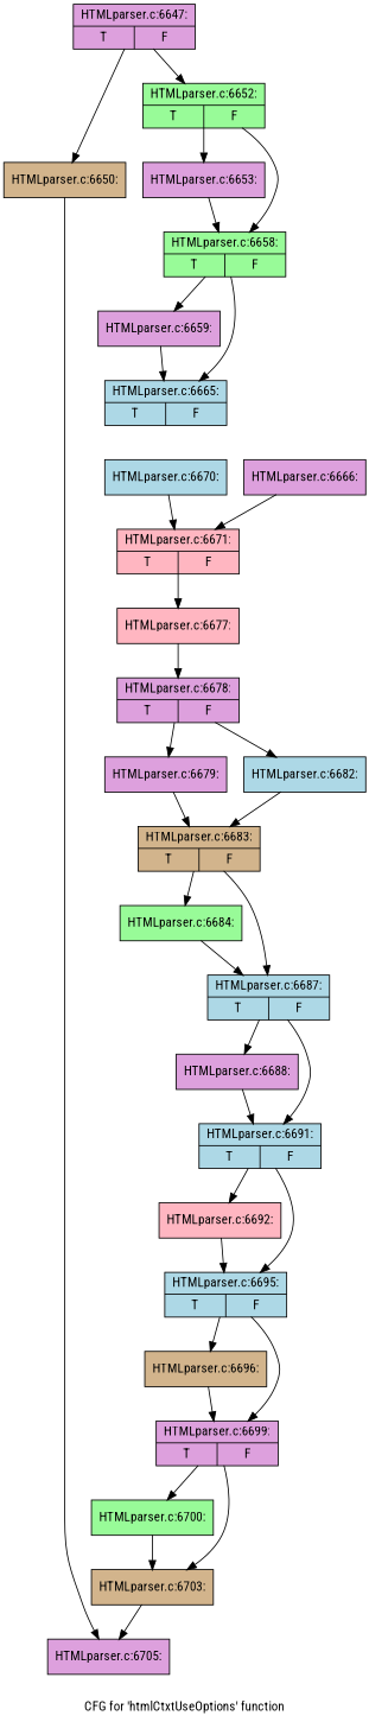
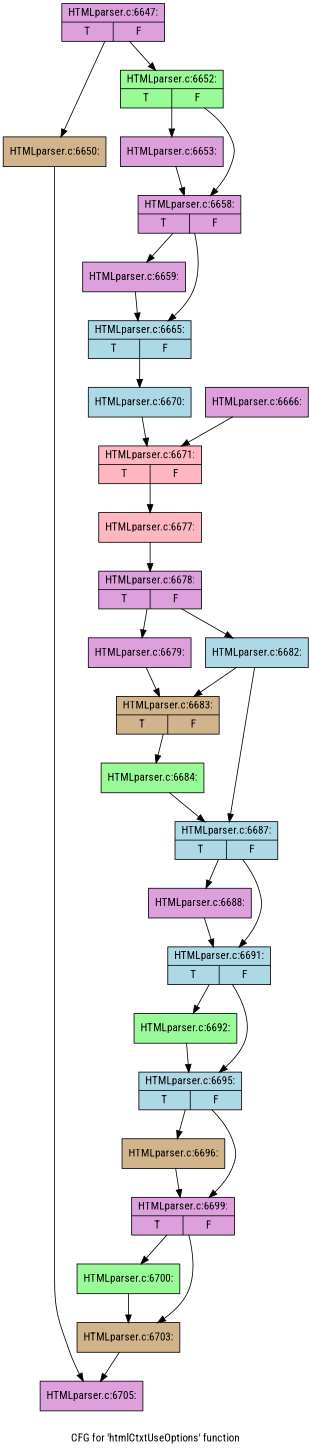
  digraph {
    fontname="Roboto Condensed"
    label="CFG for 'htmlCtxtUseOptions' function"
    node [fillcolor=plum fontname="Roboto Condensed" shape=record style=filled]
    edge [fontname="Roboto Condensed"]
    n1 [label="{HTMLparser.c:6647:|{<s0>T|<s1>F}}"]
    n2 [fillcolor=tan label="{HTMLparser.c:6650:}"]
    n3 [fillcolor=palegreen label="{HTMLparser.c:6652:|{<s0>T|<s1>F}}"]
    n4 [label="{HTMLparser.c:6705:}"]
    n5 [label="{HTMLparser.c:6653:}"]
-   n6 [fillcolor=palegreen label="{HTMLparser.c:6658:|{<s0>T|<s1>F}}"]
+   n6 [label="{HTMLparser.c:6658:|{<s0>T|<s1>F}}"]
    n7 [label="{HTMLparser.c:6659:}"]
    n8 [fillcolor=lightblue label="{HTMLparser.c:6665:|{<s0>T|<s1>F}}"]
    n9 [fillcolor=lightblue label="{HTMLparser.c:6670:}"]
    n10 [label="{HTMLparser.c:6666:}"]
    n11 [fillcolor=lightpink label="{HTMLparser.c:6671:|{<s0>T|<s1>F}}"]
    n12 [fillcolor=lightpink label="{HTMLparser.c:6677:}"]
    n13 [label="{HTMLparser.c:6678:|{<s0>T|<s1>F}}"]
    n14 [label="{HTMLparser.c:6679:}"]
    n15 [fillcolor=lightblue label="{HTMLparser.c:6682:}"]
    n16 [fillcolor=tan label="{HTMLparser.c:6683:|{<s0>T|<s1>F}}"]
    n17 [fillcolor=palegreen label="{HTMLparser.c:6684:}"]
    n18 [fillcolor=lightblue label="{HTMLparser.c:6687:|{<s0>T|<s1>F}}"]
    n19 [label="{HTMLparser.c:6688:}"]
    n20 [fillcolor=lightblue label="{HTMLparser.c:6691:|{<s0>T|<s1>F}}"]
-   n21 [fillcolor=lightpink label="{HTMLparser.c:6692:}"]
+   n21 [fillcolor=palegreen label="{HTMLparser.c:6692:}"]
    n22 [fillcolor=lightblue label="{HTMLparser.c:6695:|{<s0>T|<s1>F}}"]
    n23 [fillcolor=tan label="{HTMLparser.c:6696:}"]
    n24 [label="{HTMLparser.c:6699:|{<s0>T|<s1>F}}"]
    n25 [fillcolor=palegreen label="{HTMLparser.c:6700:}"]
    n26 [fillcolor=tan label="{HTMLparser.c:6703:}"]
    n1 -> n2
    n1 -> n3
    n2 -> n4
    n3 -> n5
    n3 -> n6
    n5 -> n6
    n6 -> n7
    n6 -> n8
    n7 -> n8
+   n8 -> n9
    n9 -> n11
    n10 -> n11
    n11 -> n12
    n12 -> n13
    n13 -> n14
    n13 -> n15
    n14 -> n16
    n15 -> n16
    n16 -> n17
-   n16 -> n18
+   n15 -> n18
    n17 -> n18
    n18 -> n19
    n18 -> n20
    n19 -> n20
    n20 -> n21
    n20 -> n22
    n21 -> n22
    n22 -> n23
    n22 -> n24
    n23 -> n24
    n24 -> n25
    n24 -> n26
    n25 -> n26
    n26 -> n4
  }
